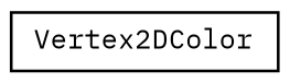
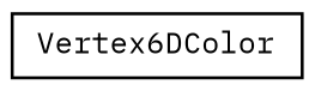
  digraph {
    rankdir=TB
    fontname="IBM Plex Mono"
-   n1 [color=black fillcolor=white fontname="IBM Plex Mono" fontsize=10 height=0.2 label=Vertex2DColor shape=record style=filled width=0.4]
+   n1 [color=black fillcolor=white fontname="IBM Plex Mono" fontsize=10 height=0.2 label=Vertex6DColor shape=record style=filled width=0.4]
  }
